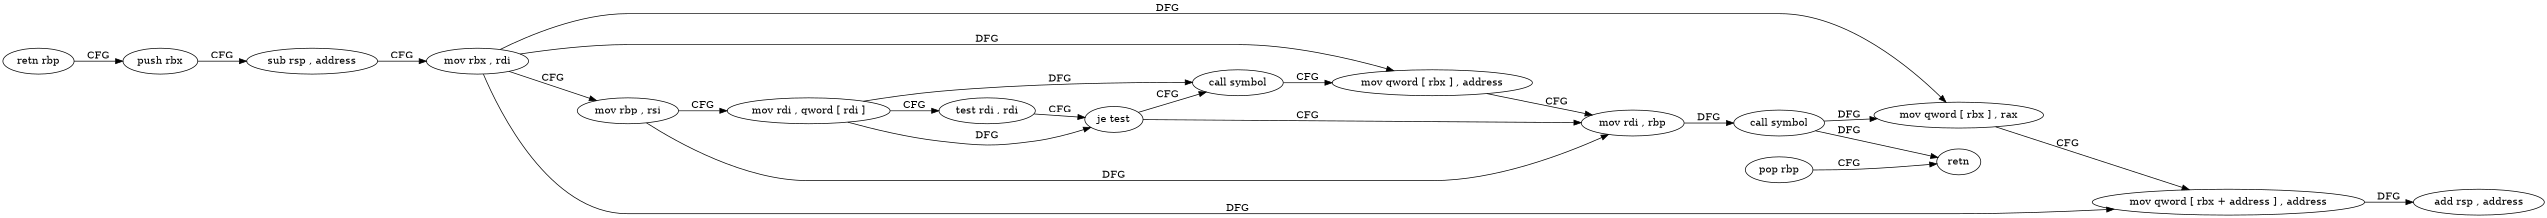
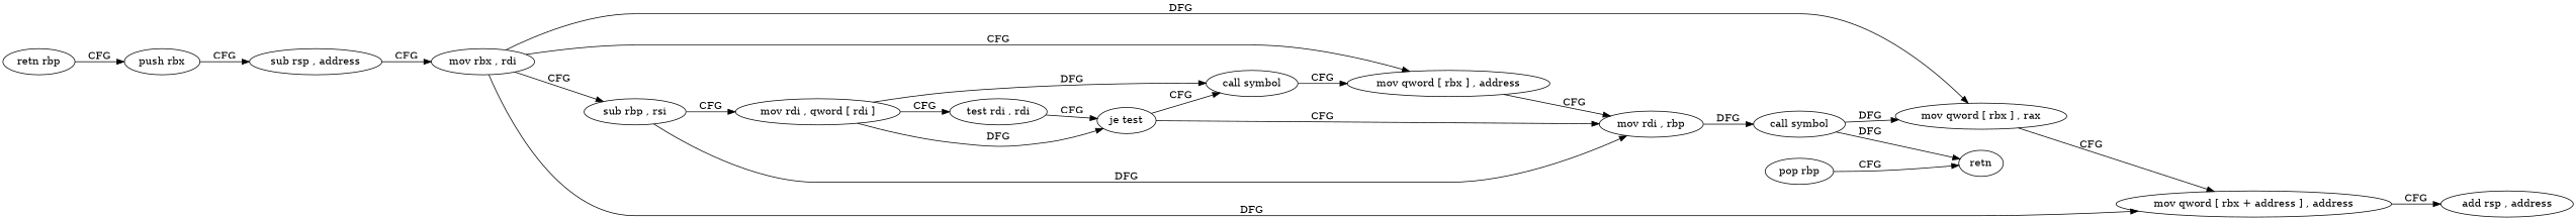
  digraph {
    rankdir=LR
    n1 [label="retn rbp"]
    n2 [label="push rbx"]
    n3 [label="sub rsp , address"]
    n4 [label="mov rbx , rdi"]
-   n5 [label="mov rbp , rsi"]
+   n5 [label="sub rbp , rsi"]
    n6 [label="mov qword [ rbx ] , rax"]
    n7 [label="mov qword [ rbx + address ] , address"]
    n8 [label="mov qword [ rbx ] , address"]
    n9 [label="mov rdi , qword [ rdi ]"]
    n10 [label="mov rdi , rbp"]
    n11 [label="add rsp , address"]
    n12 [label="test rdi , rdi"]
    n13 [label="je test"]
    n14 [label="call symbol"]
    n15 [label="call symbol"]
    n16 [label=retn]
    n17 [label="pop rbp"]
    n1 -> n2 [label=CFG]
    n2 -> n3 [label=CFG]
    n3 -> n4 [label=CFG]
    n4 -> n5 [label=CFG]
    n4 -> n6 [label=DFG]
    n4 -> n7 [label=DFG]
-   n4 -> n8 [label=DFG]
+   n4 -> n8 [label=CFG]
    n5 -> n9 [label=CFG]
    n5 -> n10 [label=DFG]
    n6 -> n7 [label=CFG]
-   n7 -> n11 [label=DFG]
+   n7 -> n11 [label=CFG]
    n8 -> n10 [label=CFG]
    n9 -> n12 [label=CFG]
    n9 -> n13 [label=DFG]
    n9 -> n14 [label=DFG]
    n10 -> n15 [label=DFG]
    n12 -> n13 [label=CFG]
    n13 -> n10 [label=CFG]
    n13 -> n14 [label=CFG]
    n14 -> n8 [label=CFG]
    n15 -> n6 [label=DFG]
    n15 -> n16 [label=DFG]
    n17 -> n16 [label=CFG]
  }
